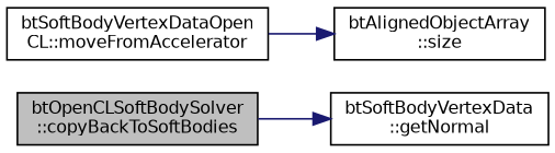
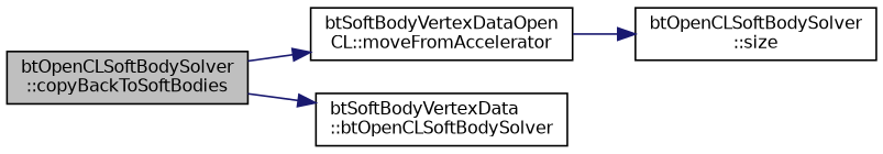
  digraph {
    rankdir=LR
    node [color=black fillcolor=white fontname=Helvetica fontsize=10 shape=record style=filled]
    edge [color=midnightblue fontname=Helvetica fontsize=10 labelfontname=Helvetica labelfontsize=10 style=solid]
    n1 [fillcolor=grey75 fontcolor=black height=0.2 label="btOpenCLSoftBodySolver\l::copyBackToSoftBodies" width=0.4]
    n2 [height=0.2 label="btSoftBodyVertexDataOpen\lCL::moveFromAccelerator" width=0.4]
-   n3 [height=0.2 label="btSoftBodyVertexData\l::getNormal" width=0.4]
-   n4 [height=0.2 label="btAlignedObjectArray\l::size" width=0.4]
+   n3 [height=0.2 label="btSoftBodyVertexData\l::btOpenCLSoftBodySolver" width=0.4]
+   n4 [height=0.2 label="btOpenCLSoftBodySolver\l::size" width=0.4]
+   n1 -> n2
    n1 -> n3
    n2 -> n4
  }
